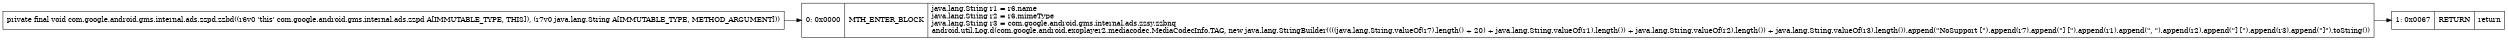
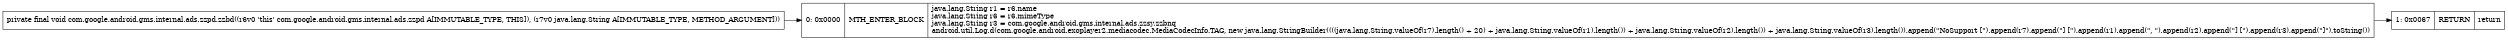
  digraph {
    rankdir=LR
    node [shape=record]
-   n1 [label="{0\:\ 0x0000|MTH_ENTER_BLOCK\l|java.lang.String r1 = r6.name\ljava.lang.String r2 = r6.mimeType\ljava.lang.String r3 = com.google.android.gms.internal.ads.zzsy.zzbnq\landroid.util.Log.d(com.google.android.exoplayer2.mediacodec.MediaCodecInfo.TAG, new java.lang.StringBuilder((((java.lang.String.valueOf(r7).length() + 20) + java.lang.String.valueOf(r1).length()) + java.lang.String.valueOf(r2).length()) + java.lang.String.valueOf(r3).length()).append(\"NoSupport [\").append(r7).append(\"] [\").append(r1).append(\", \").append(r2).append(\"] [\").append(r3).append(\"]\").toString())\l}"]
+   n1 [label="{0\:\ 0x0000|MTH_ENTER_BLOCK\l|java.lang.String r1 = r6.name\ljava.lang.String r6 = r6.mimeType\ljava.lang.String r3 = com.google.android.gms.internal.ads.zzsy.zzbnq\landroid.util.Log.d(com.google.android.exoplayer2.mediacodec.MediaCodecInfo.TAG, new java.lang.StringBuilder((((java.lang.String.valueOf(r7).length() + 20) + java.lang.String.valueOf(r1).length()) + java.lang.String.valueOf(r2).length()) + java.lang.String.valueOf(r3).length()).append(\"NoSupport [\").append(r7).append(\"] [\").append(r1).append(\", \").append(r2).append(\"] [\").append(r3).append(\"]\").toString())\l}"]
    n2 [label="{1\:\ 0x0067|RETURN\l|return\l}"]
    n3 [label="{private final void com.google.android.gms.internal.ads.zzpd.zzbd((r6v0 'this' com.google.android.gms.internal.ads.zzpd A[IMMUTABLE_TYPE, THIS]), (r7v0 java.lang.String A[IMMUTABLE_TYPE, METHOD_ARGUMENT])) }"]
    n1 -> n2
    n3 -> n1
  }
